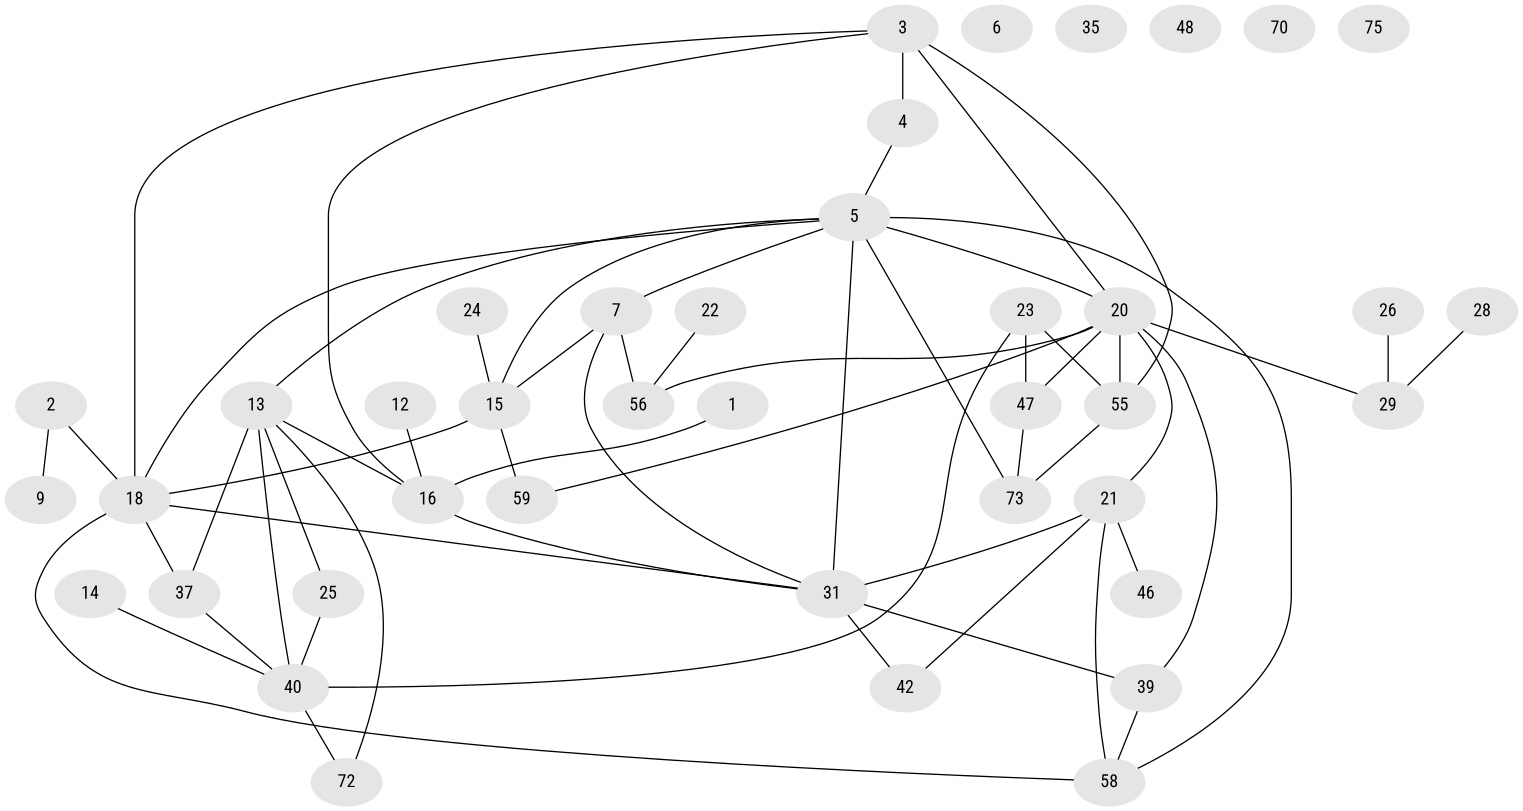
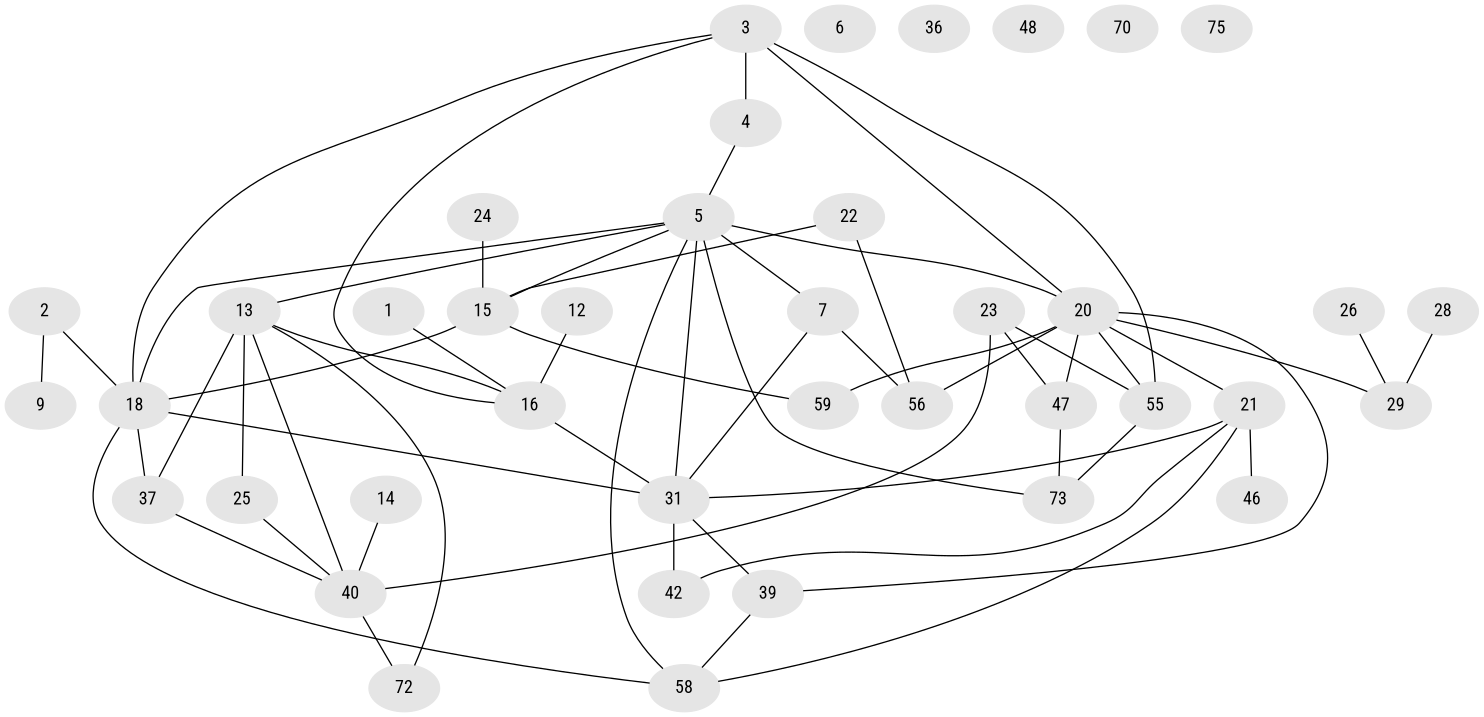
  graph {
    fontname="Roboto Condensed"
    node [color=gray90 fontname="Roboto Condensed" style=filled]
    edge [fontname="Roboto Condensed"]
    1
    16
    31 [super="+47+32"]
    2
    9
    18 [super="+19"]
    58 [super="+65"]
    37 [super="+71"]
    3 [super="+10+30"]
    4 [super="+11"]
    20 [super="+33+62"]
    55
    5 [super="+27+51"]
    56 [super="+69"]
    59
    21 [super="+79+54"]
    29 [super="+60"]
    39 [super="+53"]
    n19 [label=47 super="+76"]
    73
    15 [super="+17+38"]
    7 [super="+8+49"]
    13 [super="+44"]
    25 [super="+52"]
    40 [super="+41+74+57"]
    72
    42 [super="+64"]
    6
    12
    14
    46
    22
    23
    24
    26
    28
-   36 [label=35]
+   36
    48 [super="+50"]
    70
    75
    1 -- 16
    16 -- 31
    31 -- 39
    31 -- 42
    2 -- 9
    2 -- 18
    18 -- 31
    18 -- 58
    18 -- 37
    37 -- 40
    3 -- 16
    3 -- 18
    3 -- 4 [weight=2]
    3 -- 20 [weight=2]
    3 -- 55
    4 -- 5
    20 -- 55
    20 -- 56
    20 -- 59
    20 -- 21
    20 -- 29
    20 -- 39
    20 -- n19
    55 -- 73
    5 -- 31 [weight=2]
    5 -- 18
    5 -- 58
    5 -- 20
    5 -- 73
    5 -- 15
    5 -- 7
    5 -- 13
    21 -- 31
    21 -- 58
    21 -- 42
    21 -- 46
    39 -- 58
    n19 -- 73
    15 -- 18
    15 -- 59 [weight=2]
    7 -- 31
    7 -- 56
-   7 -- 15
+   22 -- 15
    13 -- 16
    13 -- 37
    13 -- 25
    13 -- 40
    13 -- 72
    25 -- 40
    40 -- 72
    12 -- 16
    14 -- 40
    22 -- 56
    23 -- 55
    23 -- n19
    23 -- 40
    24 -- 15
    26 -- 29
    28 -- 29
  }
